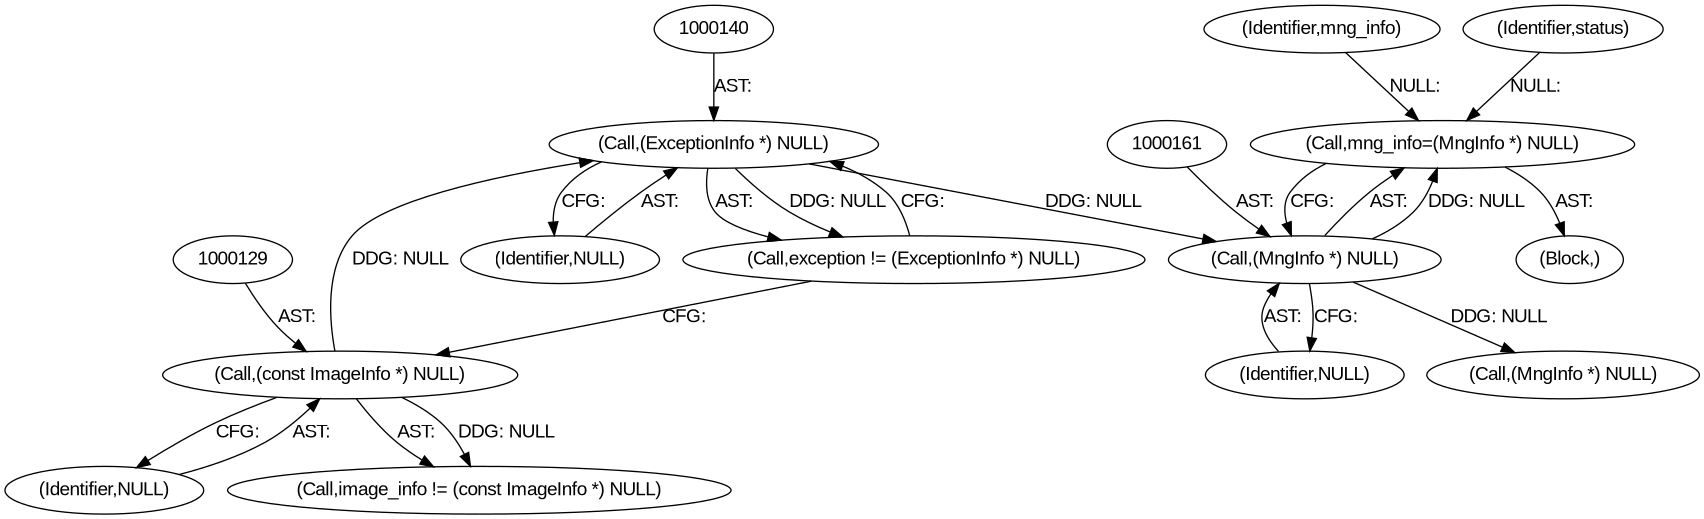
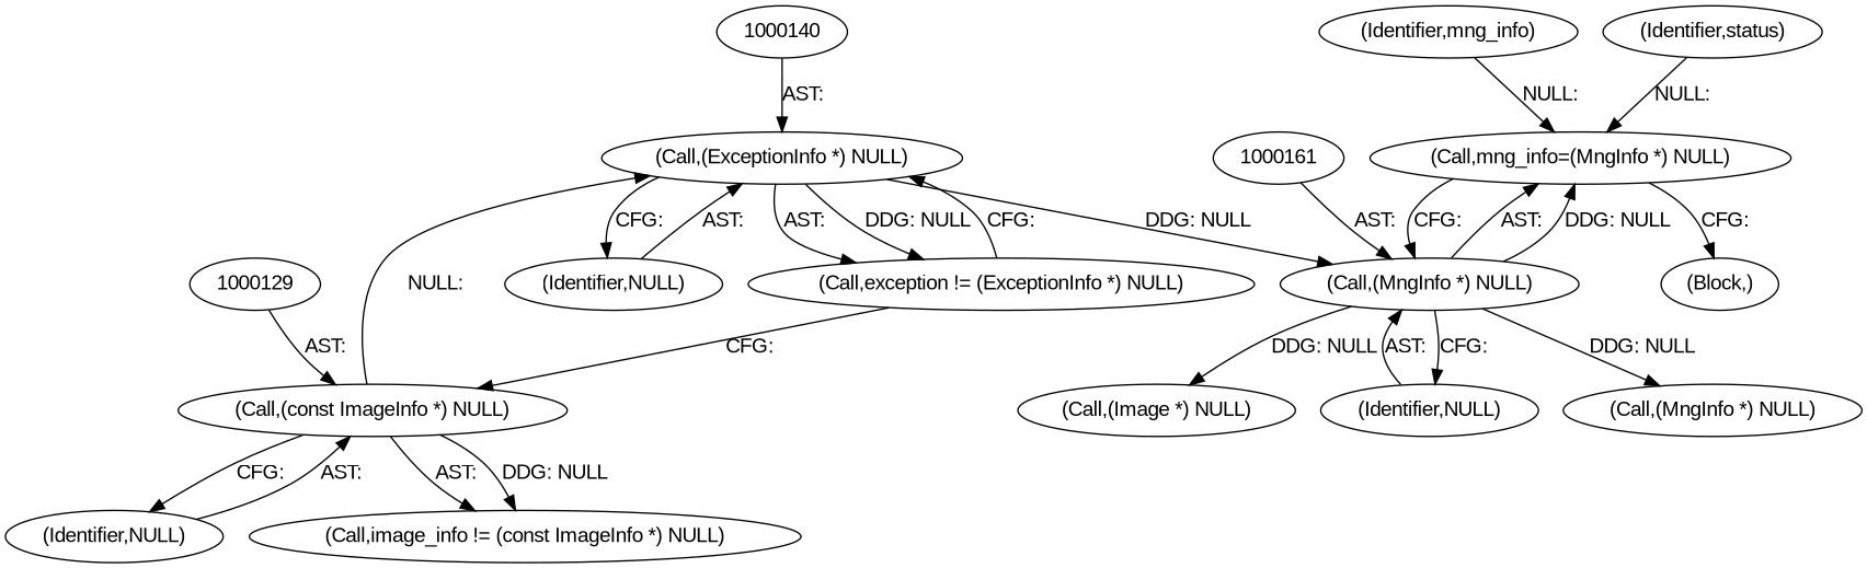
  digraph {
    fontname="Liberation Sans"
    node [fontname="Liberation Sans"]
    edge [fontname="Liberation Sans"]
    n1 [label="(Call,mng_info=(MngInfo *) NULL)"]
    n2 [label="(Call,(MngInfo *) NULL)"]
    n3 [label="(Block,)"]
+   n4 [label="(Call,(Image *) NULL)"]
    n5 [label="(Call,(MngInfo *) NULL)"]
    n6 [label="(Identifier,NULL)"]
    n7 [label="(Call,(ExceptionInfo *) NULL)"]
    n8 [label="(Identifier,NULL)"]
    n9 [label="(Call,exception != (ExceptionInfo *) NULL)"]
    n10 [label="(Call,(const ImageInfo *) NULL)"]
    n11 [label="(Identifier,NULL)"]
    n12 [label="(Call,image_info != (const ImageInfo *) NULL)"]
    n13 [label="(Identifier,mng_info)"]
    n14 [label="(Identifier,status)"]
    1000161
    1000140
    n17 [label=1000129]
    n1 -> n2 [label="CFG: "]
-   n1 -> n3 [label="AST: "]
+   n1 -> n3 [label="CFG: "]
    n2 -> n1 [label="AST: "]
    n2 -> n1 [label="DDG: NULL"]
+   n2 -> n4 [label="DDG: NULL"]
    n2 -> n5 [label="DDG: NULL"]
    n2 -> n6 [label="CFG: "]
    n6 -> n2 [label="AST: "]
    n7 -> n2 [label="DDG: NULL"]
    n7 -> n8 [label="CFG: "]
    n7 -> n9 [label="AST: "]
    n7 -> n9 [label="DDG: NULL"]
    n8 -> n7 [label="AST: "]
    n9 -> n7 [label="CFG: "]
    n9 -> n10 [label="CFG: "]
-   n10 -> n7 [label="DDG: NULL"]
+   n10 -> n7 [label="NULL: "]
    n10 -> n11 [label="CFG: "]
    n10 -> n12 [label="AST: "]
    n10 -> n12 [label="DDG: NULL"]
    n11 -> n10 [label="AST: "]
    n13 -> n1 [label="NULL: "]
    n14 -> n1 [label="NULL: "]
    1000161 -> n2 [label="AST: "]
    1000140 -> n7 [label="AST: "]
    n17 -> n10 [label="AST: "]
  }
